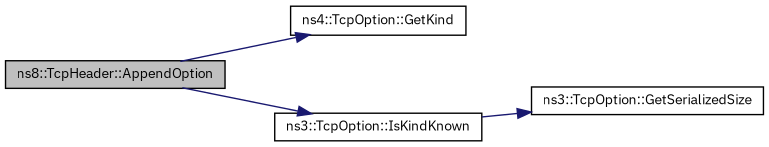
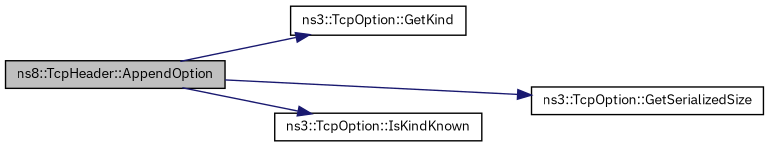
  digraph {
    fontname="IBM Plex Sans"
    rankdir=LR
    node [color=black fillcolor=white fontname="IBM Plex Sans" fontsize=10 shape=record style=filled]
    edge [color=midnightblue fontname="IBM Plex Sans" fontsize=10 labelfontname=Helvetica labelfontsize=10 style=solid]
    n1 [fillcolor=grey75 fontcolor=black height=0.2 label="ns8::TcpHeader::AppendOption" width=0.4]
-   n2 [height=0.2 label="ns4::TcpOption::GetKind" width=0.4]
+   n2 [height=0.2 label="ns3::TcpOption::GetKind" width=0.4]
    n3 [height=0.2 label="ns3::TcpOption::GetSerializedSize" width=0.4]
    n4 [height=0.2 label="ns3::TcpOption::IsKindKnown" width=0.4]
    n1 -> n2
-   n4 -> n3
+   n1 -> n3
    n1 -> n4
  }
